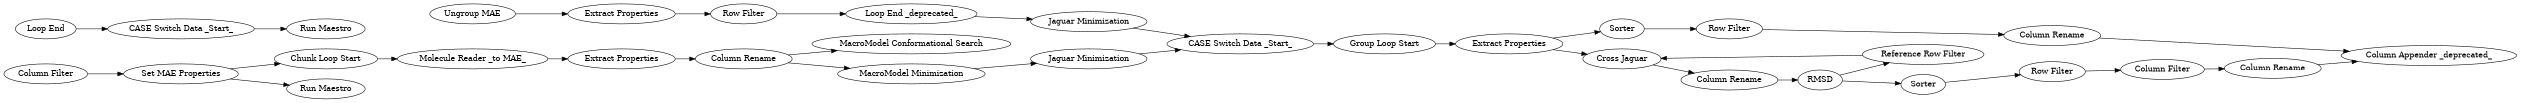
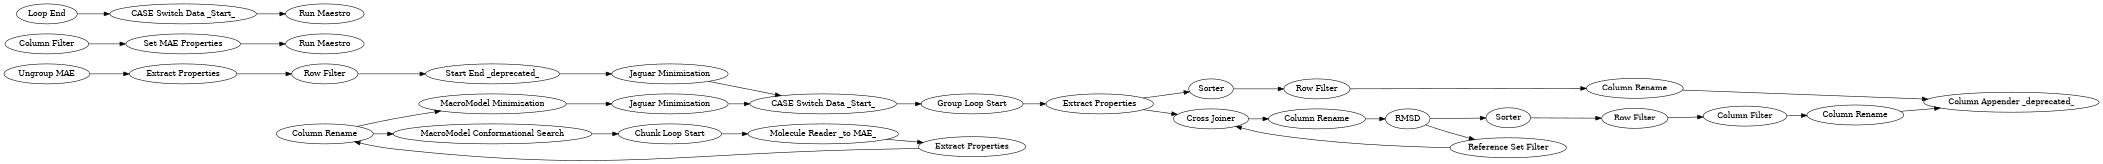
  digraph {
    rankdir=LR
    n1 [label="Ungroup MAE"]
    n2 [label="Extract Properties"]
    n3 [label="Row Filter"]
-   n4 [label="Loop End _deprecated_"]
+   n4 [label="Start End _deprecated_"]
    n5 [label="MacroModel Conformational Search"]
    n6 [label="Chunk Loop Start"]
    n7 [label="Molecule Reader _to MAE_"]
    n8 [label="Column Rename"]
    n9 [label=RMSD]
    n10 [label=Sorter]
-   n11 [label="Reference Row Filter"]
+   n11 [label="Reference Set Filter"]
    n12 [label="Row Filter"]
    n13 [label="Jaguar Minimization"]
    n14 [label="CASE Switch Data _Start_"]
    n15 [label="Extract Properties"]
    n16 [label=Sorter]
-   n17 [label="Cross Jaguar"]
+   n17 [label="Cross Joiner"]
    n18 [label="Row Filter"]
    n19 [label="Column Rename"]
    n20 [label="Column Filter"]
    n21 [label="Set MAE Properties"]
    n22 [label="Run Maestro"]
    n23 [label="Column Rename"]
    n24 [label="MacroModel Minimization"]
    n25 [label="Jaguar Minimization"]
    n26 [label="Column Appender _deprecated_"]
    n27 [label="Loop End"]
    n28 [label="CASE Switch Data _Start_"]
    n29 [label="Group Loop Start"]
    n30 [label="Run Maestro"]
    n31 [label="Extract Properties"]
    n32 [label="Column Filter"]
    n33 [label="Column Rename"]
    n1 -> n2
    n2 -> n3
    n3 -> n4
    n4 -> n13
-   n21 -> n6
+   n5 -> n6
    n6 -> n7
    n7 -> n31
    n8 -> n9
    n9 -> n10
    n9 -> n11
    n10 -> n12
    n11 -> n17
    n12 -> n32
    n13 -> n14
    n14 -> n29
    n15 -> n16
    n15 -> n17
    n16 -> n18
    n17 -> n8
    n18 -> n19
    n19 -> n26
    n20 -> n21
    n21 -> n22
    n23 -> n5
    n23 -> n24
    n24 -> n25
    n25 -> n14
    n27 -> n28
    n28 -> n30
    n29 -> n15
    n31 -> n23
    n32 -> n33
    n33 -> n26
  }
